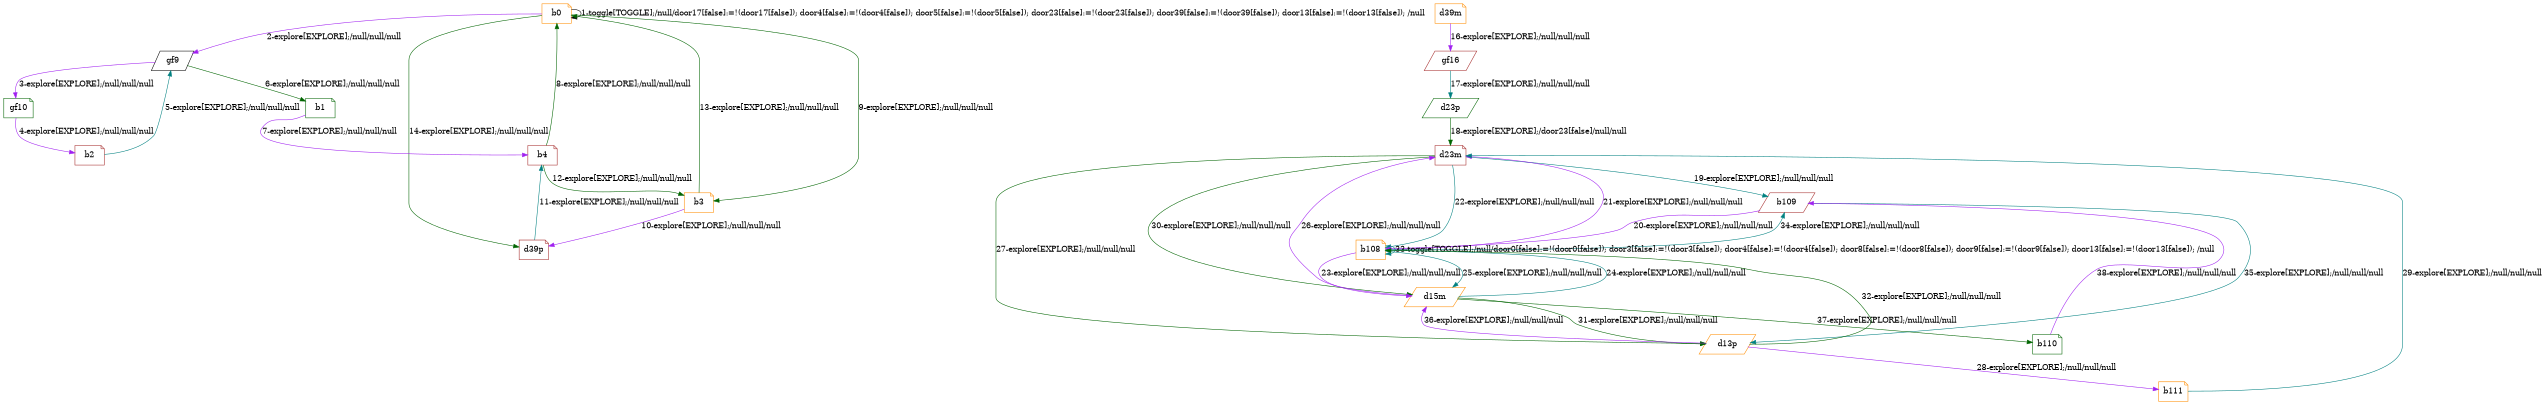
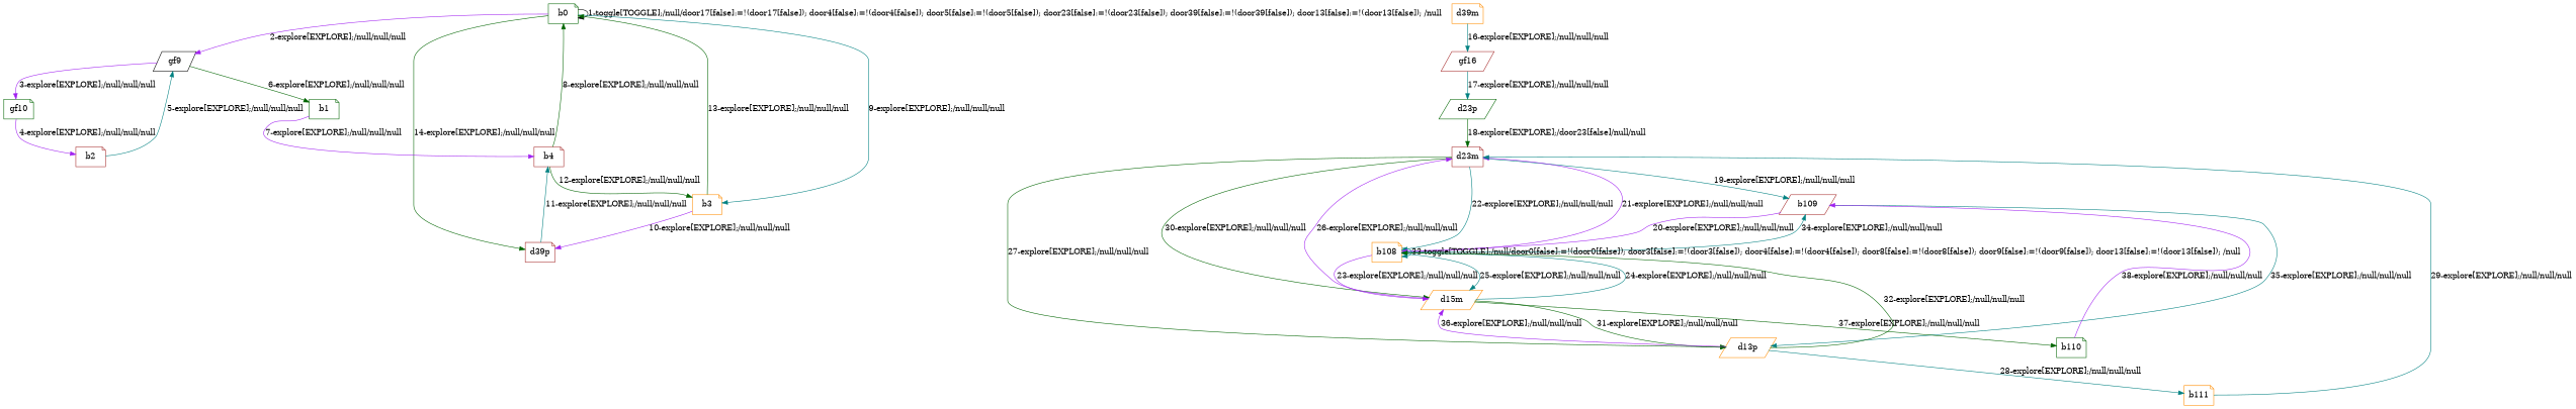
  digraph {
    node [color=darkorange shape=note]
    edge [color=teal]
-   b0
+   b0 [color=darkgreen]
    gf9 [color=black shape=parallelogram]
    b3
    d39p [color=brown]
    gf10 [color=darkgreen]
    b1 [color=darkgreen]
    b4 [color=brown]
    b2 [color=brown]
    d39m
    gf16 [color=brown shape=parallelogram]
    d23p [color=darkgreen shape=parallelogram]
    d23m [color=brown]
    b109 [color=brown shape=parallelogram]
    b108
    d15m [shape=parallelogram]
    d13p [shape=parallelogram]
    b110 [color=darkgreen]
    b111
    b0 -> b0 [color=black label="1-toggle[TOGGLE];/null/door17[false]:=!(door17[false]); door4[false]:=!(door4[false]); door5[false]:=!(door5[false]); door23[false]:=!(door23[false]); door39[false]:=!(door39[false]); door13[false]:=!(door13[false]); /null"]
    b0 -> gf9 [color=purple label="2-explore[EXPLORE];/null/null/null"]
-   b0 -> b3 [color=darkgreen label="9-explore[EXPLORE];/null/null/null"]
+   b0 -> b3 [label="9-explore[EXPLORE];/null/null/null"]
    b0 -> d39p [color=darkgreen label="14-explore[EXPLORE];/null/null/null"]
    gf9 -> gf10 [color=purple label="3-explore[EXPLORE];/null/null/null"]
    gf9 -> b1 [color=darkgreen label="6-explore[EXPLORE];/null/null/null"]
    b3 -> b0 [color=darkgreen label="13-explore[EXPLORE];/null/null/null"]
    b3 -> d39p [color=purple label="10-explore[EXPLORE];/null/null/null"]
    d39p -> b4 [label="11-explore[EXPLORE];/null/null/null"]
    gf10 -> b2 [color=purple label="4-explore[EXPLORE];/null/null/null"]
    b1 -> b4 [color=purple label="7-explore[EXPLORE];/null/null/null"]
    b4 -> b0 [color=darkgreen label="8-explore[EXPLORE];/null/null/null"]
    b4 -> b3 [color=darkgreen label="12-explore[EXPLORE];/null/null/null"]
    b2 -> gf9 [label="5-explore[EXPLORE];/null/null/null"]
-   d39m -> gf16 [color=purple label="16-explore[EXPLORE];/null/null/null"]
+   d39m -> gf16 [label="16-explore[EXPLORE];/null/null/null"]
    gf16 -> d23p [label="17-explore[EXPLORE];/null/null/null"]
    d23p -> d23m [color=darkgreen label="18-explore[EXPLORE];/door23[false]/null/null"]
    d23m -> b109 [label="19-explore[EXPLORE];/null/null/null"]
    d23m -> b108 [label="22-explore[EXPLORE];/null/null/null"]
    d23m -> d15m [color=darkgreen label="30-explore[EXPLORE];/null/null/null"]
    d23m -> d13p [color=darkgreen label="27-explore[EXPLORE];/null/null/null"]
    b109 -> b108 [color=purple label="20-explore[EXPLORE];/null/null/null"]
    b109 -> d13p [label="35-explore[EXPLORE];/null/null/null"]
    b108 -> d23m [color=purple label="21-explore[EXPLORE];/null/null/null"]
    b108 -> b109 [label="34-explore[EXPLORE];/null/null/null"]
    b108 -> b108 [label="33-toggle[TOGGLE];/null/door0[false]:=!(door0[false]); door3[false]:=!(door3[false]); door4[false]:=!(door4[false]); door8[false]:=!(door8[false]); door9[false]:=!(door9[false]); door13[false]:=!(door13[false]); /null"]
    b108 -> d15m [color=purple label="23-explore[EXPLORE];/null/null/null"]
    b108 -> d15m [label="25-explore[EXPLORE];/null/null/null"]
    d15m -> d23m [color=purple label="26-explore[EXPLORE];/null/null/null"]
    d15m -> b108 [label="24-explore[EXPLORE];/null/null/null"]
    d15m -> d13p [color=darkgreen label="31-explore[EXPLORE];/null/null/null"]
    d15m -> b110 [color=darkgreen label="37-explore[EXPLORE];/null/null/null"]
    d13p -> b108 [color=darkgreen label="32-explore[EXPLORE];/null/null/null"]
    d13p -> d15m [color=purple label="36-explore[EXPLORE];/null/null/null"]
-   d13p -> b111 [color=purple label="28-explore[EXPLORE];/null/null/null"]
+   d13p -> b111 [label="28-explore[EXPLORE];/null/null/null"]
    b110 -> b109 [color=purple label="38-explore[EXPLORE];/null/null/null"]
    b111 -> d23m [label="29-explore[EXPLORE];/null/null/null"]
  }
